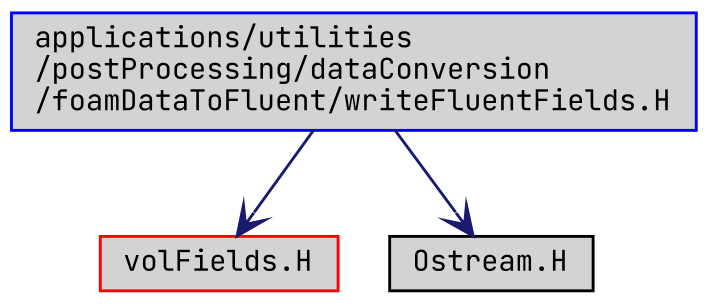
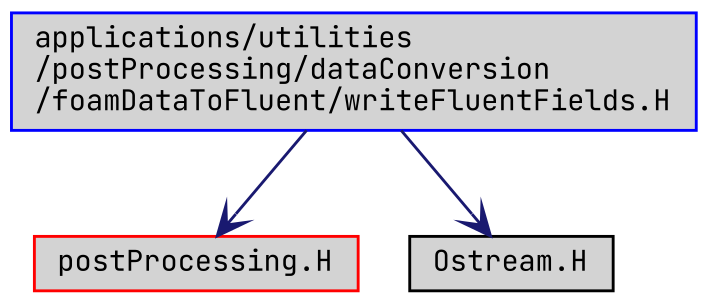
  digraph {
    fontname="JetBrains Mono"
    node [fillcolor=lightgrey fontname="JetBrains Mono" fontsize=10 shape=record style=filled]
    edge [color=midnightblue fontname="JetBrains Mono" fontsize=10 labelfontname=FreeSans labelfontsize=10 style=solid arrowhead=vee]
    n1 [color=blue fontcolor=black height=0.2 label="applications/utilities\l/postProcessing/dataConversion\l/foamDataToFluent/writeFluentFields.H" width=0.4]
-   n2 [color=red height=0.2 label="volFields.H" width=0.4]
+   n2 [color=red height=0.2 label="postProcessing.H" width=0.4]
    n3 [color=black height=0.2 label="Ostream.H" width=0.4]
    n1 -> n2
    n1 -> n3
  }
